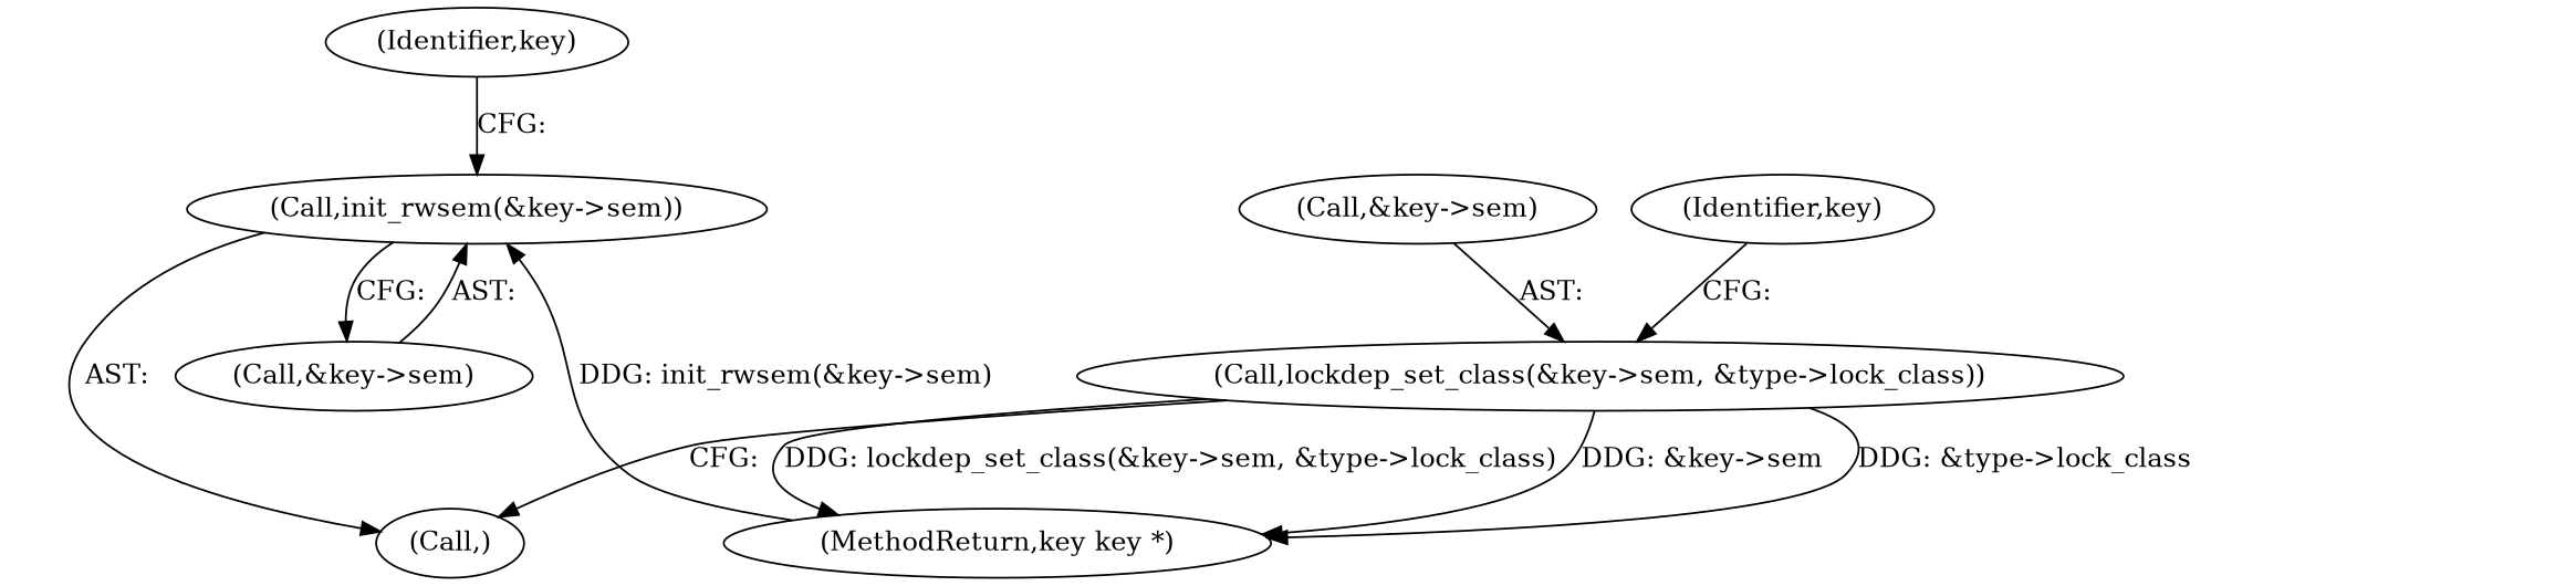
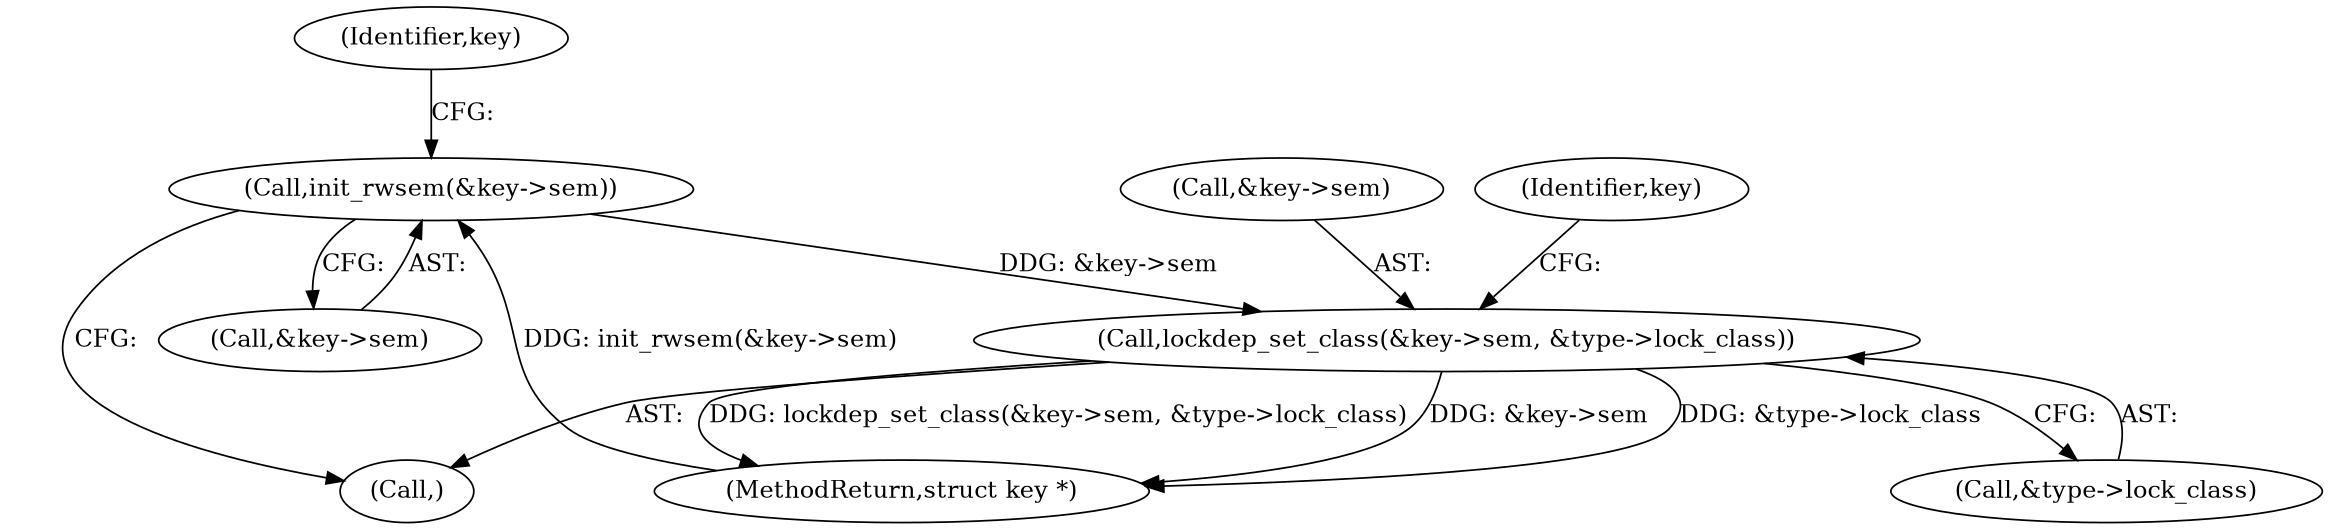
  digraph {
    n1 [label="(Call,init_rwsem(&key->sem))"]
    n2 [label="(Call,lockdep_set_class(&key->sem, &type->lock_class))"]
    n3 [label="(Call,&key->sem)"]
    n4 [label="(Call,)"]
-   n5 [label="(MethodReturn,key key *)"]
+   n5 [label="(MethodReturn,struct key *)"]
+   n6 [label="(Call,&type->lock_class)"]
    n7 [label="(Call,&key->sem)"]
    n8 [label="(Identifier,key)"]
    n9 [label="(Identifier,key)"]
+   n1 -> n2 [label="DDG: &key->sem"]
    n1 -> n3 [label="CFG: "]
-   n1 -> n4 [label="AST: "]
-   n2 -> n4 [label="CFG: "]
+   n1 -> n4 [label="CFG: "]
+   n2 -> n4 [label="AST: "]
    n2 -> n5 [label="DDG: &type->lock_class"]
    n2 -> n5 [label="DDG: lockdep_set_class(&key->sem, &type->lock_class)"]
    n2 -> n5 [label="DDG: &key->sem"]
+   n2 -> n6 [label="CFG: "]
    n3 -> n1 [label="AST: "]
    n5 -> n1 [label="DDG: init_rwsem(&key->sem)"]
+   n6 -> n2 [label="AST: "]
    n7 -> n2 [label="AST: "]
    n8 -> n1 [label="CFG: "]
    n9 -> n2 [label="CFG: "]
  }
